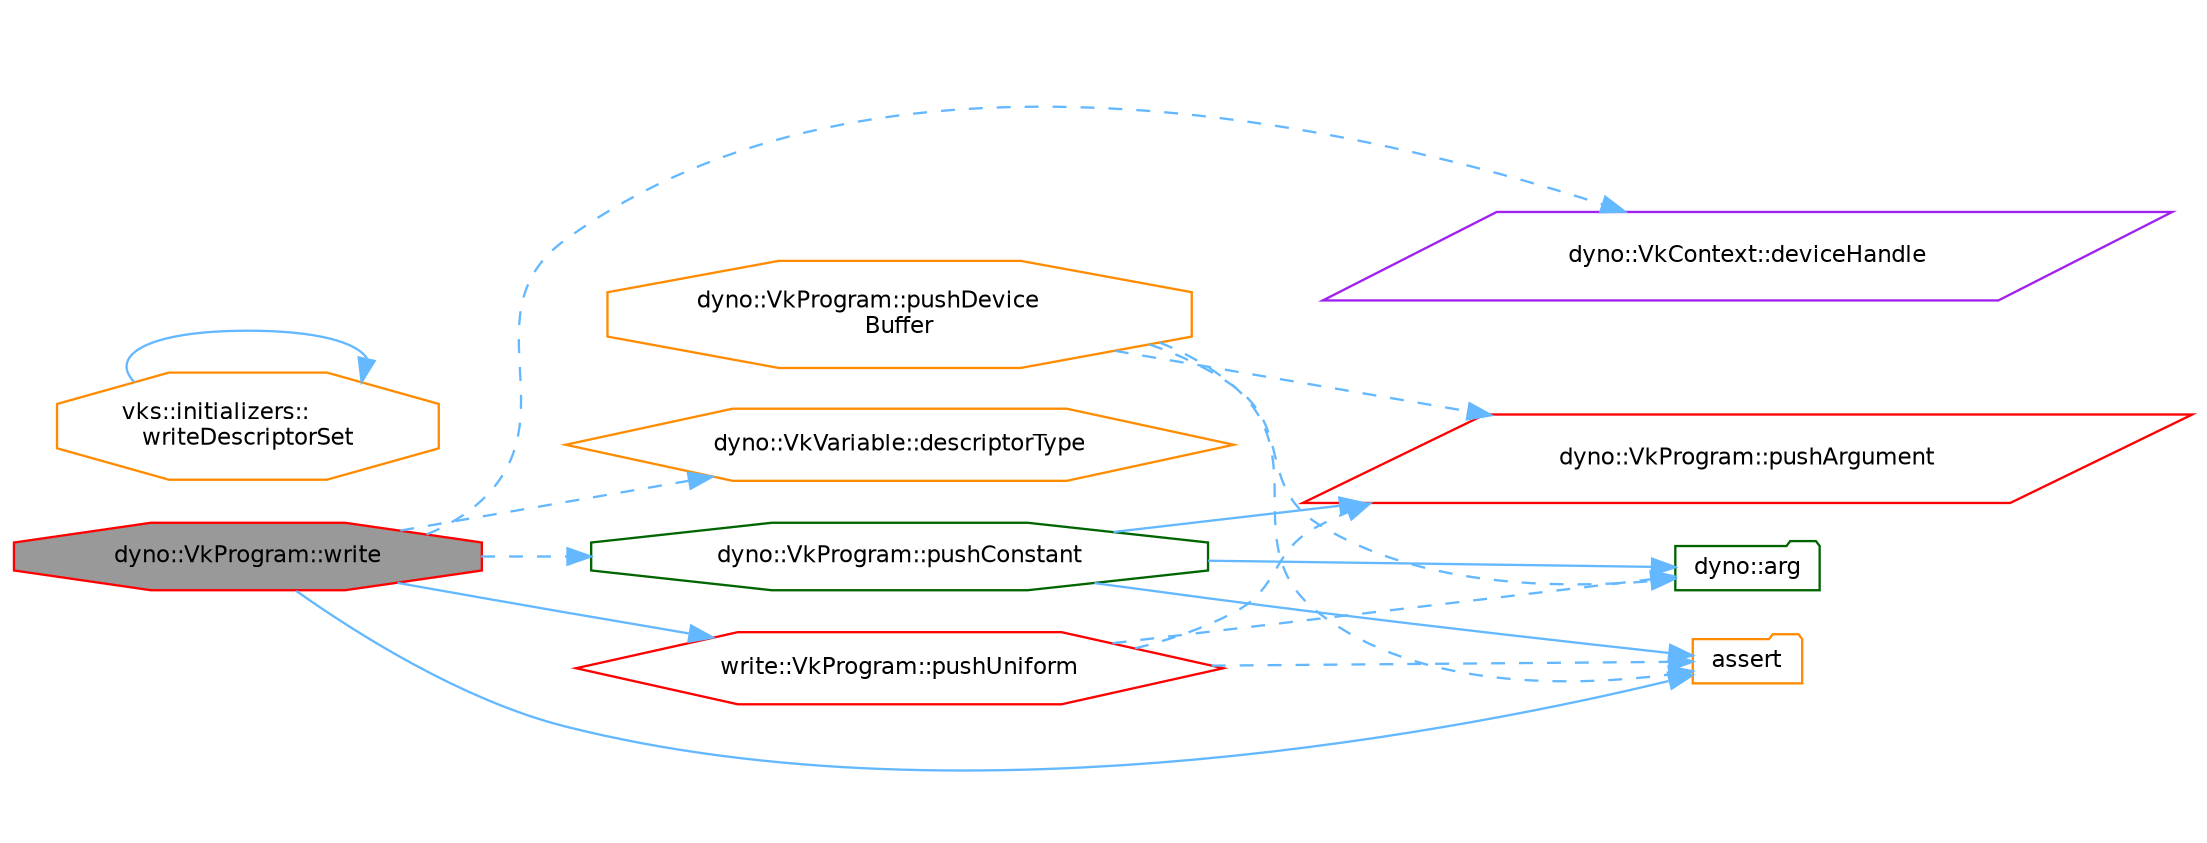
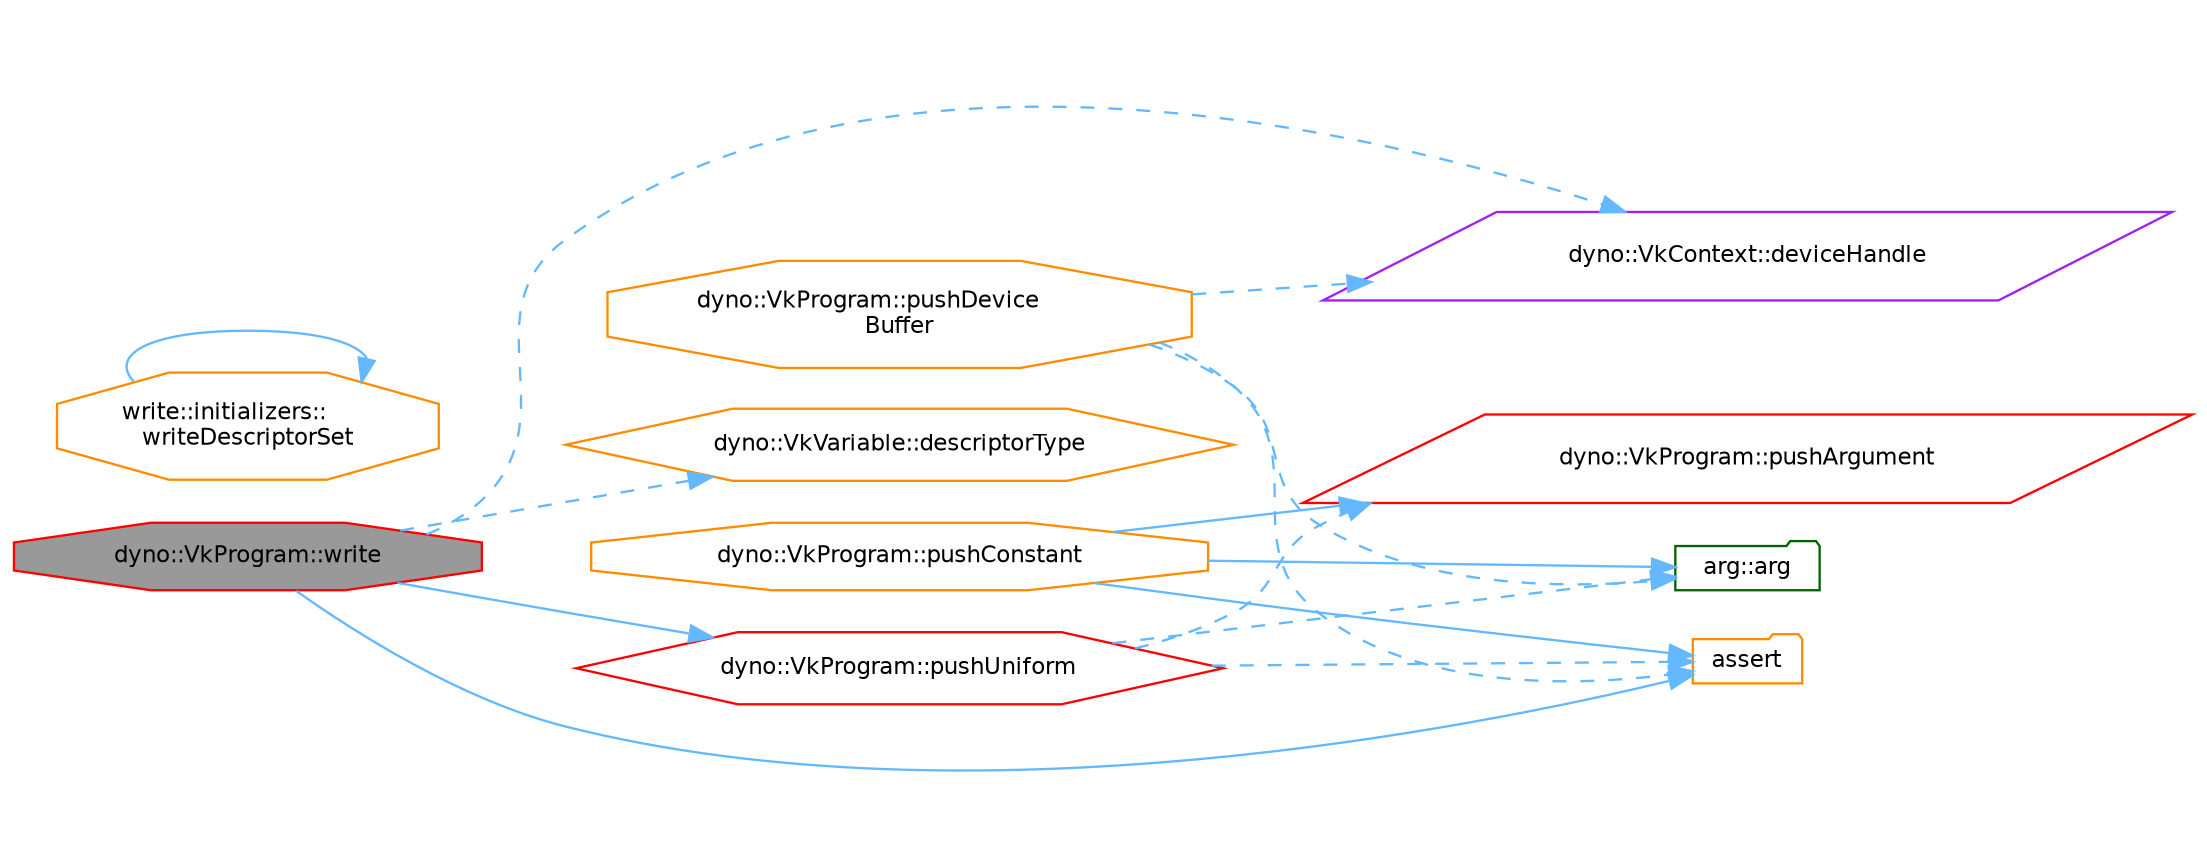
  digraph {
    rankdir=LR
    node [color=darkorange fillcolor=white fontname=Helvetica fontsize=10 shape=octagon style=filled]
    edge [color=steelblue1 fontname=Helvetica fontsize=10 labelfontname=Helvetica labelfontsize=10 style=dashed]
    n1 [color=red fillcolor=grey60 fontcolor=black height=0.2 label="dyno::VkProgram::write" width=0.4]
    n2 [height=0.2 label=assert shape=folder width=0.4]
    n3 [height=0.2 label="dyno::VkVariable::descriptorType" shape=hexagon width=0.4]
    n4 [color=purple height=0.2 label="dyno::VkContext::deviceHandle" shape=parallelogram width=0.4]
-   n5 [color=darkgreen height=0.2 label="dyno::VkProgram::pushConstant" width=0.4]
-   n6 [color=red height=0.2 label="write::VkProgram::pushUniform" shape=hexagon width=0.4]
-   n7 [color=darkgreen height=0.2 label="dyno::arg" shape=folder width=0.4]
+   n5 [height=0.2 label="dyno::VkProgram::pushConstant" width=0.4]
+   n6 [color=red height=0.2 label="dyno::VkProgram::pushUniform" shape=hexagon width=0.4]
+   n7 [color=darkgreen height=0.2 label="arg::arg" shape=folder width=0.4]
    n8 [color=red height=0.2 label="dyno::VkProgram::pushArgument" shape=parallelogram width=0.4]
    n9 [height=0.2 label="dyno::VkProgram::pushDevice\lBuffer" width=0.4]
-   n10 [height=0.2 label="vks::initializers::\lwriteDescriptorSet" width=0.4]
+   n10 [height=0.2 label="write::initializers::\lwriteDescriptorSet" width=0.4]
    n1 -> n2 [style=solid]
    n1 -> n3
    n1 -> n4
-   n1 -> n5
    n1 -> n6 [style=solid]
    n5 -> n2 [style=solid]
    n5 -> n7 [style=solid]
    n5 -> n8 [style=solid]
    n6 -> n2
    n6 -> n7
    n6 -> n8
    n9 -> n2
    n9 -> n7
-   n9 -> n8
+   n9 -> n4
    n10 -> n10 [style=solid]
  }
